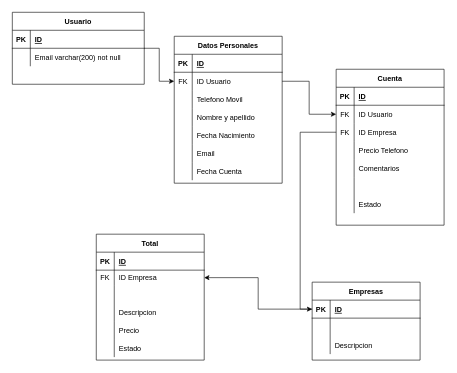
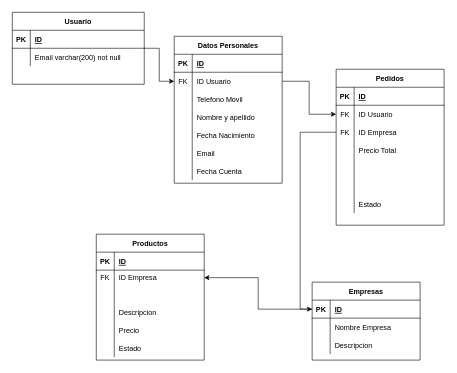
  <mxCell id="0" />
  <mxCell id="1" parent="0" />
  <mxCell id="2" style="edgeStyle=orthogonalEdgeStyle;rounded=0;orthogonalLoop=1;jettySize=auto;html=1;" edge="1" parent="1" source="3" target="16"><mxGeometry relative="1" as="geometry" /></mxCell>
  <mxCell id="3" value="Usuario" style="shape=table;startSize=30;container=1;collapsible=1;childLayout=tableLayout;fixedRows=1;rowLines=0;fontStyle=1;align=center;resizeLast=1;" vertex="1" parent="1"><mxGeometry x="20" y="20" width="220" height="120" as="geometry" /></mxCell>
  <mxCell id="4" value="" style="shape=partialRectangle;collapsible=0;dropTarget=0;pointerEvents=0;fillColor=none;top=0;left=0;bottom=1;right=0;points=[[0,0.5],[1,0.5]];portConstraint=eastwest;" vertex="1" parent="3"><mxGeometry y="30" width="220" height="30" as="geometry" /></mxCell>
  <mxCell id="5" value="PK" style="shape=partialRectangle;connectable=0;fillColor=none;top=0;left=0;bottom=0;right=0;fontStyle=1;overflow=hidden;" vertex="1" parent="4"><mxGeometry width="30" height="30" as="geometry" /></mxCell>
  <mxCell id="6" value="ID" style="shape=partialRectangle;connectable=0;fillColor=none;top=0;left=0;bottom=0;right=0;align=left;spacingLeft=6;fontStyle=5;overflow=hidden;" vertex="1" parent="4"><mxGeometry x="30" width="190" height="30" as="geometry" /></mxCell>
  <mxCell id="7" value="" style="shape=partialRectangle;collapsible=0;dropTarget=0;pointerEvents=0;fillColor=none;top=0;left=0;bottom=0;right=0;points=[[0,0.5],[1,0.5]];portConstraint=eastwest;" vertex="1" parent="3"><mxGeometry y="60" width="220" height="30" as="geometry" /></mxCell>
  <mxCell id="8" value="" style="shape=partialRectangle;connectable=0;fillColor=none;top=0;left=0;bottom=0;right=0;editable=1;overflow=hidden;" vertex="1" parent="7"><mxGeometry width="30" height="30" as="geometry" /></mxCell>
  <mxCell id="9" value="Email varchar(200) not null" style="shape=partialRectangle;connectable=0;fillColor=none;top=0;left=0;bottom=0;right=0;align=left;spacingLeft=6;overflow=hidden;" vertex="1" parent="7"><mxGeometry x="30" width="190" height="30" as="geometry" /></mxCell>
  <mxCell id="10" value="" style="shape=partialRectangle;collapsible=0;dropTarget=0;pointerEvents=0;fillColor=none;top=0;left=0;bottom=0;right=0;points=[[0,0.5],[1,0.5]];portConstraint=eastwest;" vertex="1" parent="3"><mxGeometry y="90" width="220" height="30" as="geometry" /></mxCell>
  <mxCell id="11" value="" style="shape=partialRectangle;connectable=0;fillColor=none;top=0;left=0;bottom=0;right=0;editable=1;overflow=hidden;" vertex="1" parent="10"><mxGeometry width="30" height="30" as="geometry" /></mxCell>
  <mxCell id="12" value="Datos Personales" style="shape=table;startSize=30;container=1;collapsible=1;childLayout=tableLayout;fixedRows=1;rowLines=0;fontStyle=1;align=center;resizeLast=1;" vertex="1" parent="1"><mxGeometry x="290" y="60" width="180" height="245" as="geometry" /></mxCell>
  <mxCell id="13" value="" style="shape=partialRectangle;collapsible=0;dropTarget=0;pointerEvents=0;fillColor=none;top=0;left=0;bottom=1;right=0;points=[[0,0.5],[1,0.5]];portConstraint=eastwest;" vertex="1" parent="12"><mxGeometry y="30" width="180" height="30" as="geometry" /></mxCell>
  <mxCell id="14" value="PK" style="shape=partialRectangle;connectable=0;fillColor=none;top=0;left=0;bottom=0;right=0;fontStyle=1;overflow=hidden;" vertex="1" parent="13"><mxGeometry width="30" height="30" as="geometry" /></mxCell>
  <mxCell id="15" value="ID" style="shape=partialRectangle;connectable=0;fillColor=none;top=0;left=0;bottom=0;right=0;align=left;spacingLeft=6;fontStyle=5;overflow=hidden;" vertex="1" parent="13"><mxGeometry x="30" width="150" height="30" as="geometry" /></mxCell>
  <mxCell id="16" value="" style="shape=partialRectangle;collapsible=0;dropTarget=0;pointerEvents=0;fillColor=none;top=0;left=0;bottom=0;right=0;points=[[0,0.5],[1,0.5]];portConstraint=eastwest;" vertex="1" parent="12"><mxGeometry y="60" width="180" height="30" as="geometry" /></mxCell>
  <mxCell id="17" value="FK" style="shape=partialRectangle;connectable=0;fillColor=none;top=0;left=0;bottom=0;right=0;fontStyle=0;overflow=hidden;" vertex="1" parent="16"><mxGeometry width="30" height="30" as="geometry" /></mxCell>
  <mxCell id="18" value="ID Usuario" style="shape=partialRectangle;connectable=0;fillColor=none;top=0;left=0;bottom=0;right=0;align=left;spacingLeft=6;fontStyle=0;overflow=hidden;" vertex="1" parent="16"><mxGeometry x="30" width="150" height="30" as="geometry" /></mxCell>
  <mxCell id="19" value="" style="shape=partialRectangle;collapsible=0;dropTarget=0;pointerEvents=0;fillColor=none;top=0;left=0;bottom=0;right=0;points=[[0,0.5],[1,0.5]];portConstraint=eastwest;" vertex="1" parent="12"><mxGeometry y="90" width="180" height="30" as="geometry" /></mxCell>
  <mxCell id="20" value="" style="shape=partialRectangle;connectable=0;fillColor=none;top=0;left=0;bottom=0;right=0;editable=1;overflow=hidden;" vertex="1" parent="19"><mxGeometry width="30" height="30" as="geometry" /></mxCell>
  <mxCell id="21" value="Telefono Movil" style="shape=partialRectangle;connectable=0;fillColor=none;top=0;left=0;bottom=0;right=0;align=left;spacingLeft=6;overflow=hidden;" vertex="1" parent="19"><mxGeometry x="30" width="150" height="30" as="geometry" /></mxCell>
  <mxCell id="22" value="" style="shape=partialRectangle;collapsible=0;dropTarget=0;pointerEvents=0;fillColor=none;top=0;left=0;bottom=0;right=0;points=[[0,0.5],[1,0.5]];portConstraint=eastwest;" vertex="1" parent="12"><mxGeometry y="120" width="180" height="30" as="geometry" /></mxCell>
  <mxCell id="23" value="" style="shape=partialRectangle;connectable=0;fillColor=none;top=0;left=0;bottom=0;right=0;editable=1;overflow=hidden;" vertex="1" parent="22"><mxGeometry width="30" height="30" as="geometry" /></mxCell>
  <mxCell id="24" value="Nombre y apellido" style="shape=partialRectangle;connectable=0;fillColor=none;top=0;left=0;bottom=0;right=0;align=left;spacingLeft=6;overflow=hidden;" vertex="1" parent="22"><mxGeometry x="30" width="150" height="30" as="geometry" /></mxCell>
  <mxCell id="25" value="" style="shape=partialRectangle;collapsible=0;dropTarget=0;pointerEvents=0;fillColor=none;top=0;left=0;bottom=0;right=0;points=[[0,0.5],[1,0.5]];portConstraint=eastwest;" vertex="1" parent="12"><mxGeometry y="150" width="180" height="30" as="geometry" /></mxCell>
  <mxCell id="26" value="" style="shape=partialRectangle;connectable=0;fillColor=none;top=0;left=0;bottom=0;right=0;editable=1;overflow=hidden;" vertex="1" parent="25"><mxGeometry width="30" height="30" as="geometry" /></mxCell>
  <mxCell id="27" value="Fecha Nacimiento" style="shape=partialRectangle;connectable=0;fillColor=none;top=0;left=0;bottom=0;right=0;align=left;spacingLeft=6;overflow=hidden;" vertex="1" parent="25"><mxGeometry x="30" width="150" height="30" as="geometry" /></mxCell>
  <mxCell id="28" value="" style="shape=partialRectangle;collapsible=0;dropTarget=0;pointerEvents=0;fillColor=none;top=0;left=0;bottom=0;right=0;points=[[0,0.5],[1,0.5]];portConstraint=eastwest;" vertex="1" parent="12"><mxGeometry y="180" width="180" height="30" as="geometry" /></mxCell>
  <mxCell id="29" value="" style="shape=partialRectangle;connectable=0;fillColor=none;top=0;left=0;bottom=0;right=0;editable=1;overflow=hidden;" vertex="1" parent="28"><mxGeometry width="30" height="30" as="geometry" /></mxCell>
  <mxCell id="30" value="Email" style="shape=partialRectangle;connectable=0;fillColor=none;top=0;left=0;bottom=0;right=0;align=left;spacingLeft=6;overflow=hidden;" vertex="1" parent="28"><mxGeometry x="30" width="150" height="30" as="geometry" /></mxCell>
  <mxCell id="31" value="" style="shape=partialRectangle;collapsible=0;dropTarget=0;pointerEvents=0;fillColor=none;top=0;left=0;bottom=0;right=0;points=[[0,0.5],[1,0.5]];portConstraint=eastwest;" vertex="1" parent="12"><mxGeometry y="210" width="180" height="30" as="geometry" /></mxCell>
  <mxCell id="32" value="" style="shape=partialRectangle;connectable=0;fillColor=none;top=0;left=0;bottom=0;right=0;editable=1;overflow=hidden;" vertex="1" parent="31"><mxGeometry width="30" height="30" as="geometry" /></mxCell>
  <mxCell id="33" value="Fecha Cuenta" style="shape=partialRectangle;connectable=0;fillColor=none;top=0;left=0;bottom=0;right=0;align=left;spacingLeft=6;overflow=hidden;" vertex="1" parent="31"><mxGeometry x="30" width="150" height="30" as="geometry" /></mxCell>
- <mxCell id="34" value="Cuenta" style="shape=table;startSize=30;container=1;collapsible=1;childLayout=tableLayout;fixedRows=1;rowLines=0;fontStyle=1;align=center;resizeLast=1;" vertex="1" parent="1"><mxGeometry x="560" y="115" width="180" height="260" as="geometry" /></mxCell>
+ <mxCell id="34" value="Pedidos" style="shape=table;startSize=30;container=1;collapsible=1;childLayout=tableLayout;fixedRows=1;rowLines=0;fontStyle=1;align=center;resizeLast=1;" vertex="1" parent="1"><mxGeometry x="560" y="115" width="180" height="260" as="geometry" /></mxCell>
  <mxCell id="35" value="" style="shape=partialRectangle;collapsible=0;dropTarget=0;pointerEvents=0;fillColor=none;top=0;left=0;bottom=1;right=0;points=[[0,0.5],[1,0.5]];portConstraint=eastwest;" vertex="1" parent="34"><mxGeometry y="30" width="180" height="30" as="geometry" /></mxCell>
  <mxCell id="36" value="PK" style="shape=partialRectangle;connectable=0;fillColor=none;top=0;left=0;bottom=0;right=0;fontStyle=1;overflow=hidden;" vertex="1" parent="35"><mxGeometry width="30" height="30" as="geometry" /></mxCell>
  <mxCell id="37" value="ID" style="shape=partialRectangle;connectable=0;fillColor=none;top=0;left=0;bottom=0;right=0;align=left;spacingLeft=6;fontStyle=5;overflow=hidden;" vertex="1" parent="35"><mxGeometry x="30" width="150" height="30" as="geometry" /></mxCell>
  <mxCell id="38" value="" style="shape=partialRectangle;collapsible=0;dropTarget=0;pointerEvents=0;fillColor=none;top=0;left=0;bottom=0;right=0;points=[[0,0.5],[1,0.5]];portConstraint=eastwest;" vertex="1" parent="34"><mxGeometry y="60" width="180" height="30" as="geometry" /></mxCell>
  <mxCell id="39" value="FK" style="shape=partialRectangle;connectable=0;fillColor=none;top=0;left=0;bottom=0;right=0;fontStyle=0;overflow=hidden;" vertex="1" parent="38"><mxGeometry width="30" height="30" as="geometry" /></mxCell>
  <mxCell id="40" value="ID Usuario" style="shape=partialRectangle;connectable=0;fillColor=none;top=0;left=0;bottom=0;right=0;align=left;spacingLeft=6;fontStyle=0;overflow=hidden;" vertex="1" parent="38"><mxGeometry x="30" width="150" height="30" as="geometry" /></mxCell>
  <mxCell id="41" value="" style="shape=partialRectangle;collapsible=0;dropTarget=0;pointerEvents=0;fillColor=none;top=0;left=0;bottom=0;right=0;points=[[0,0.5],[1,0.5]];portConstraint=eastwest;" vertex="1" parent="34"><mxGeometry y="90" width="180" height="30" as="geometry" /></mxCell>
  <mxCell id="42" value="FK" style="shape=partialRectangle;connectable=0;fillColor=none;top=0;left=0;bottom=0;right=0;fontStyle=0;overflow=hidden;" vertex="1" parent="41"><mxGeometry width="30" height="30" as="geometry" /></mxCell>
  <mxCell id="43" value="ID Empresa" style="shape=partialRectangle;connectable=0;fillColor=none;top=0;left=0;bottom=0;right=0;align=left;spacingLeft=6;fontStyle=0;overflow=hidden;" vertex="1" parent="41"><mxGeometry x="30" width="150" height="30" as="geometry" /></mxCell>
  <mxCell id="44" value="" style="shape=partialRectangle;collapsible=0;dropTarget=0;pointerEvents=0;fillColor=none;top=0;left=0;bottom=0;right=0;points=[[0,0.5],[1,0.5]];portConstraint=eastwest;" vertex="1" parent="34"><mxGeometry y="120" width="180" height="30" as="geometry" /></mxCell>
  <mxCell id="45" value="" style="shape=partialRectangle;connectable=0;fillColor=none;top=0;left=0;bottom=0;right=0;editable=1;overflow=hidden;" vertex="1" parent="44"><mxGeometry width="30" height="30" as="geometry" /></mxCell>
- <mxCell id="46" value="Precio Telefono" style="shape=partialRectangle;connectable=0;fillColor=none;top=0;left=0;bottom=0;right=0;align=left;spacingLeft=6;overflow=hidden;" vertex="1" parent="44"><mxGeometry x="30" width="150" height="30" as="geometry" /></mxCell>
+ <mxCell id="46" value="Precio Total" style="shape=partialRectangle;connectable=0;fillColor=none;top=0;left=0;bottom=0;right=0;align=left;spacingLeft=6;overflow=hidden;" vertex="1" parent="44"><mxGeometry x="30" width="150" height="30" as="geometry" /></mxCell>
  <mxCell id="47" value="" style="shape=partialRectangle;collapsible=0;dropTarget=0;pointerEvents=0;fillColor=none;top=0;left=0;bottom=0;right=0;points=[[0,0.5],[1,0.5]];portConstraint=eastwest;" vertex="1" parent="34"><mxGeometry y="150" width="180" height="30" as="geometry" /></mxCell>
  <mxCell id="48" value="" style="shape=partialRectangle;connectable=0;fillColor=none;top=0;left=0;bottom=0;right=0;editable=1;overflow=hidden;" vertex="1" parent="47"><mxGeometry width="30" height="30" as="geometry" /></mxCell>
- <mxCell id="49" value="Comentarios" style="shape=partialRectangle;connectable=0;fillColor=none;top=0;left=0;bottom=0;right=0;align=left;spacingLeft=6;overflow=hidden;" vertex="1" parent="47"><mxGeometry x="30" width="150" height="30" as="geometry" /></mxCell>
  <mxCell id="50" value="" style="shape=partialRectangle;collapsible=0;dropTarget=0;pointerEvents=0;fillColor=none;top=0;left=0;bottom=0;right=0;points=[[0,0.5],[1,0.5]];portConstraint=eastwest;" vertex="1" parent="34"><mxGeometry y="180" width="180" height="30" as="geometry" /></mxCell>
  <mxCell id="51" value="" style="shape=partialRectangle;connectable=0;fillColor=none;top=0;left=0;bottom=0;right=0;editable=1;overflow=hidden;" vertex="1" parent="50"><mxGeometry width="30" height="30" as="geometry" /></mxCell>
  <mxCell id="52" value="" style="shape=partialRectangle;collapsible=0;dropTarget=0;pointerEvents=0;fillColor=none;top=0;left=0;bottom=0;right=0;points=[[0,0.5],[1,0.5]];portConstraint=eastwest;" vertex="1" parent="34"><mxGeometry y="210" width="180" height="30" as="geometry" /></mxCell>
  <mxCell id="53" value="" style="shape=partialRectangle;connectable=0;fillColor=none;top=0;left=0;bottom=0;right=0;editable=1;overflow=hidden;" vertex="1" parent="52"><mxGeometry width="30" height="30" as="geometry" /></mxCell>
  <mxCell id="54" value="Estado" style="shape=partialRectangle;connectable=0;fillColor=none;top=0;left=0;bottom=0;right=0;align=left;spacingLeft=6;overflow=hidden;" vertex="1" parent="52"><mxGeometry x="30" width="150" height="30" as="geometry" /></mxCell>
  <mxCell id="55" value="Empresas" style="shape=table;startSize=30;container=1;collapsible=1;childLayout=tableLayout;fixedRows=1;rowLines=0;fontStyle=1;align=center;resizeLast=1;" vertex="1" parent="1"><mxGeometry x="520" y="470" width="180" height="130" as="geometry" /></mxCell>
  <mxCell id="56" value="" style="shape=partialRectangle;collapsible=0;dropTarget=0;pointerEvents=0;fillColor=none;top=0;left=0;bottom=1;right=0;points=[[0,0.5],[1,0.5]];portConstraint=eastwest;" vertex="1" parent="55"><mxGeometry y="30" width="180" height="30" as="geometry" /></mxCell>
  <mxCell id="57" value="PK" style="shape=partialRectangle;connectable=0;fillColor=none;top=0;left=0;bottom=0;right=0;fontStyle=1;overflow=hidden;" vertex="1" parent="56"><mxGeometry width="30" height="30" as="geometry" /></mxCell>
  <mxCell id="58" value="ID" style="shape=partialRectangle;connectable=0;fillColor=none;top=0;left=0;bottom=0;right=0;align=left;spacingLeft=6;fontStyle=5;overflow=hidden;" vertex="1" parent="56"><mxGeometry x="30" width="150" height="30" as="geometry" /></mxCell>
  <mxCell id="59" value="" style="shape=partialRectangle;collapsible=0;dropTarget=0;pointerEvents=0;fillColor=none;top=0;left=0;bottom=0;right=0;points=[[0,0.5],[1,0.5]];portConstraint=eastwest;" vertex="1" parent="55"><mxGeometry y="60" width="180" height="30" as="geometry" /></mxCell>
  <mxCell id="60" value="" style="shape=partialRectangle;connectable=0;fillColor=none;top=0;left=0;bottom=0;right=0;editable=1;overflow=hidden;" vertex="1" parent="59"><mxGeometry width="30" height="30" as="geometry" /></mxCell>
+ <mxCell id="61" value="Nombre Empresa" style="shape=partialRectangle;connectable=0;fillColor=none;top=0;left=0;bottom=0;right=0;align=left;spacingLeft=6;overflow=hidden;" vertex="1" parent="59"><mxGeometry x="30" width="150" height="30" as="geometry" /></mxCell>
  <mxCell id="62" value="" style="shape=partialRectangle;collapsible=0;dropTarget=0;pointerEvents=0;fillColor=none;top=0;left=0;bottom=0;right=0;points=[[0,0.5],[1,0.5]];portConstraint=eastwest;" vertex="1" parent="55"><mxGeometry y="90" width="180" height="30" as="geometry" /></mxCell>
  <mxCell id="63" value="" style="shape=partialRectangle;connectable=0;fillColor=none;top=0;left=0;bottom=0;right=0;editable=1;overflow=hidden;" vertex="1" parent="62"><mxGeometry width="30" height="30" as="geometry" /></mxCell>
  <mxCell id="64" value="Descripcion" style="shape=partialRectangle;connectable=0;fillColor=none;top=0;left=0;bottom=0;right=0;align=left;spacingLeft=6;overflow=hidden;" vertex="1" parent="62"><mxGeometry x="30" width="150" height="30" as="geometry" /></mxCell>
- <mxCell id="65" value="Total" style="shape=table;startSize=30;container=1;collapsible=1;childLayout=tableLayout;fixedRows=1;rowLines=0;fontStyle=1;align=center;resizeLast=1;" vertex="1" parent="1"><mxGeometry x="160" y="390" width="180" height="210" as="geometry" /></mxCell>
+ <mxCell id="65" value="Productos" style="shape=table;startSize=30;container=1;collapsible=1;childLayout=tableLayout;fixedRows=1;rowLines=0;fontStyle=1;align=center;resizeLast=1;" vertex="1" parent="1"><mxGeometry x="160" y="390" width="180" height="210" as="geometry" /></mxCell>
  <mxCell id="66" value="" style="shape=partialRectangle;collapsible=0;dropTarget=0;pointerEvents=0;fillColor=none;top=0;left=0;bottom=1;right=0;points=[[0,0.5],[1,0.5]];portConstraint=eastwest;" vertex="1" parent="65"><mxGeometry y="30" width="180" height="30" as="geometry" /></mxCell>
  <mxCell id="67" value="PK" style="shape=partialRectangle;connectable=0;fillColor=none;top=0;left=0;bottom=0;right=0;fontStyle=1;overflow=hidden;" vertex="1" parent="66"><mxGeometry width="30" height="30" as="geometry" /></mxCell>
  <mxCell id="68" value="ID" style="shape=partialRectangle;connectable=0;fillColor=none;top=0;left=0;bottom=0;right=0;align=left;spacingLeft=6;fontStyle=5;overflow=hidden;" vertex="1" parent="66"><mxGeometry x="30" width="150" height="30" as="geometry" /></mxCell>
  <mxCell id="69" value="" style="shape=partialRectangle;collapsible=0;dropTarget=0;pointerEvents=0;fillColor=none;top=0;left=0;bottom=0;right=0;points=[[0,0.5],[1,0.5]];portConstraint=eastwest;" vertex="1" parent="65"><mxGeometry y="60" width="180" height="25" as="geometry" /></mxCell>
  <mxCell id="70" value="FK" style="shape=partialRectangle;connectable=0;fillColor=none;top=0;left=0;bottom=0;right=0;editable=1;overflow=hidden;" vertex="1" parent="69"><mxGeometry width="30" height="25" as="geometry" /></mxCell>
  <mxCell id="71" value="ID Empresa" style="shape=partialRectangle;connectable=0;fillColor=none;top=0;left=0;bottom=0;right=0;align=left;spacingLeft=6;overflow=hidden;" vertex="1" parent="69"><mxGeometry x="30" width="150" height="25" as="geometry" /></mxCell>
  <mxCell id="72" value="" style="shape=partialRectangle;collapsible=0;dropTarget=0;pointerEvents=0;fillColor=none;top=0;left=0;bottom=0;right=0;points=[[0,0.5],[1,0.5]];portConstraint=eastwest;" vertex="1" parent="65"><mxGeometry y="85" width="180" height="30" as="geometry" /></mxCell>
  <mxCell id="73" value="" style="shape=partialRectangle;connectable=0;fillColor=none;top=0;left=0;bottom=0;right=0;editable=1;overflow=hidden;" vertex="1" parent="72"><mxGeometry width="30" height="30" as="geometry" /></mxCell>
  <mxCell id="74" value="" style="shape=partialRectangle;collapsible=0;dropTarget=0;pointerEvents=0;fillColor=none;top=0;left=0;bottom=0;right=0;points=[[0,0.5],[1,0.5]];portConstraint=eastwest;" vertex="1" parent="65"><mxGeometry y="115" width="180" height="30" as="geometry" /></mxCell>
  <mxCell id="75" value="" style="shape=partialRectangle;connectable=0;fillColor=none;top=0;left=0;bottom=0;right=0;editable=1;overflow=hidden;" vertex="1" parent="74"><mxGeometry width="30" height="30" as="geometry" /></mxCell>
  <mxCell id="76" value="Descripcion" style="shape=partialRectangle;connectable=0;fillColor=none;top=0;left=0;bottom=0;right=0;align=left;spacingLeft=6;overflow=hidden;" vertex="1" parent="74"><mxGeometry x="30" width="150" height="30" as="geometry" /></mxCell>
  <mxCell id="77" value="" style="shape=partialRectangle;collapsible=0;dropTarget=0;pointerEvents=0;fillColor=none;top=0;left=0;bottom=0;right=0;points=[[0,0.5],[1,0.5]];portConstraint=eastwest;" vertex="1" parent="65"><mxGeometry y="145" width="180" height="30" as="geometry" /></mxCell>
  <mxCell id="78" value="" style="shape=partialRectangle;connectable=0;fillColor=none;top=0;left=0;bottom=0;right=0;editable=1;overflow=hidden;" vertex="1" parent="77"><mxGeometry width="30" height="30" as="geometry" /></mxCell>
  <mxCell id="79" value="Precio" style="shape=partialRectangle;connectable=0;fillColor=none;top=0;left=0;bottom=0;right=0;align=left;spacingLeft=6;overflow=hidden;" vertex="1" parent="77"><mxGeometry x="30" width="150" height="30" as="geometry" /></mxCell>
  <mxCell id="80" value="" style="shape=partialRectangle;collapsible=0;dropTarget=0;pointerEvents=0;fillColor=none;top=0;left=0;bottom=0;right=0;points=[[0,0.5],[1,0.5]];portConstraint=eastwest;" vertex="1" parent="65"><mxGeometry y="175" width="180" height="30" as="geometry" /></mxCell>
  <mxCell id="81" value="" style="shape=partialRectangle;connectable=0;fillColor=none;top=0;left=0;bottom=0;right=0;editable=1;overflow=hidden;" vertex="1" parent="80"><mxGeometry width="30" height="30" as="geometry" /></mxCell>
  <mxCell id="82" value="Estado" style="shape=partialRectangle;connectable=0;fillColor=none;top=0;left=0;bottom=0;right=0;align=left;spacingLeft=6;overflow=hidden;" vertex="1" parent="80"><mxGeometry x="30" width="150" height="30" as="geometry" /></mxCell>
  <mxCell id="83" style="edgeStyle=orthogonalEdgeStyle;rounded=0;orthogonalLoop=1;jettySize=auto;html=1;entryX=0;entryY=0.5;entryDx=0;entryDy=0;" edge="1" parent="1" source="16" target="38"><mxGeometry relative="1" as="geometry" /></mxCell>
  <mxCell id="84" style="edgeStyle=orthogonalEdgeStyle;rounded=0;orthogonalLoop=1;jettySize=auto;html=1;entryX=0;entryY=0.5;entryDx=0;entryDy=0;" edge="1" parent="1" source="41" target="56"><mxGeometry relative="1" as="geometry" /></mxCell>
  <mxCell id="85" style="edgeStyle=orthogonalEdgeStyle;rounded=0;orthogonalLoop=1;jettySize=auto;html=1;entryX=1;entryY=0.5;entryDx=0;entryDy=0;" edge="1" parent="1" source="56" target="69"><mxGeometry relative="1" as="geometry" /></mxCell>
